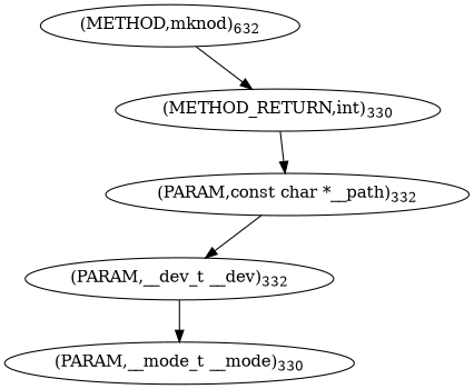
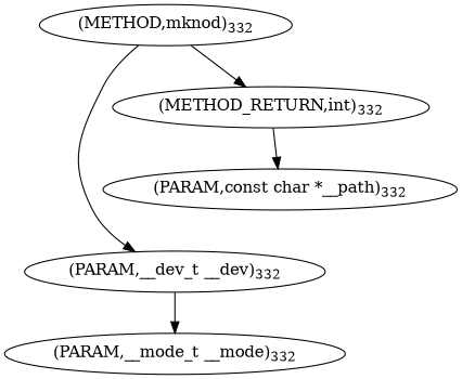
  digraph {
-   n1 [label=<(METHOD,mknod)<SUB>632</SUB>>]
+   n1 [label=<(METHOD,mknod)<SUB>332</SUB>>]
    n2 [label=<(PARAM,__dev_t __dev)<SUB>332</SUB>>]
-   n3 [label=<(METHOD_RETURN,int)<SUB>330</SUB>>]
+   n3 [label=<(METHOD_RETURN,int)<SUB>332</SUB>>]
    n4 [label=<(PARAM,const char *__path)<SUB>332</SUB>>]
-   n5 [label=<(PARAM,__mode_t __mode)<SUB>330</SUB>>]
-   n4 -> n2
+   n5 [label=<(PARAM,__mode_t __mode)<SUB>332</SUB>>]
+   n1 -> n2
    n1 -> n3
    n2 -> n5
    n3 -> n4
  }
